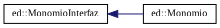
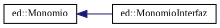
  digraph {
    rankdir=LR
    fontname="Liberation Serif"
    node [color=black fillcolor=white fontname="Liberation Serif" fontsize=10 shape=record style=filled]
    n1 [height=0.2 label="ed::MonomioInterfaz" width=0.4]
    n2 [height=0.2 label="ed::Monomio" width=0.4]
-   n1 -> n2 [color=midnightblue dir=back fontname="Liberation Serif" fontsize=10 labelfontname=Helvetica labelfontsize=10 style=solid]
+   n2 -> n1 [color=midnightblue dir=back fontname="Liberation Serif" fontsize=10 labelfontname=Helvetica labelfontsize=10 style=solid]
  }
